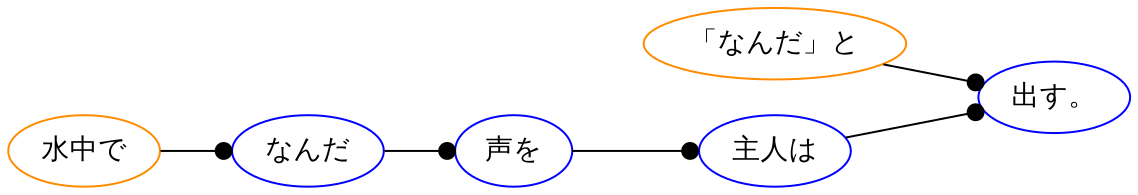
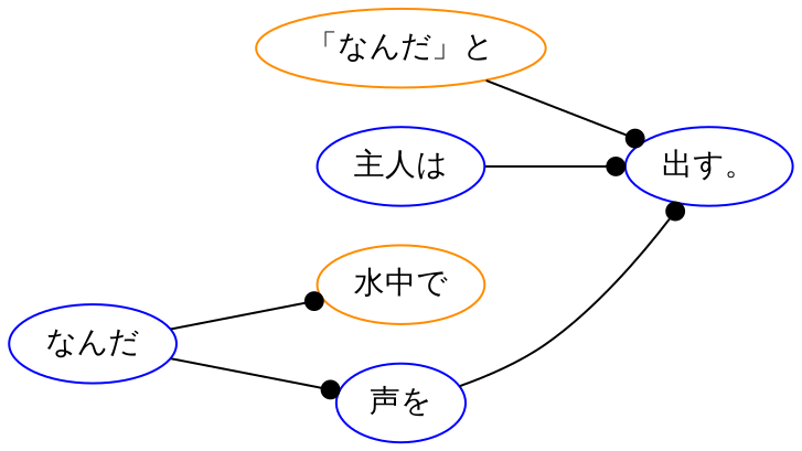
  digraph {
    rankdir=LR
    node [color=blue]
    edge [arrowhead=dot]
    n1 [color=darkorange label="「なんだ」と"]
    n2 [label="出す。"]
    n3 [label="主人は"]
    n4 [color=darkorange label="水中で"]
    n5 [label="なんだ"]
    n6 [label="声を"]
    n1 -> n2
    n3 -> n2
-   n4 -> n5
+   n5 -> n4
    n5 -> n6
-   n6 -> n3
+   n6 -> n2
  }
